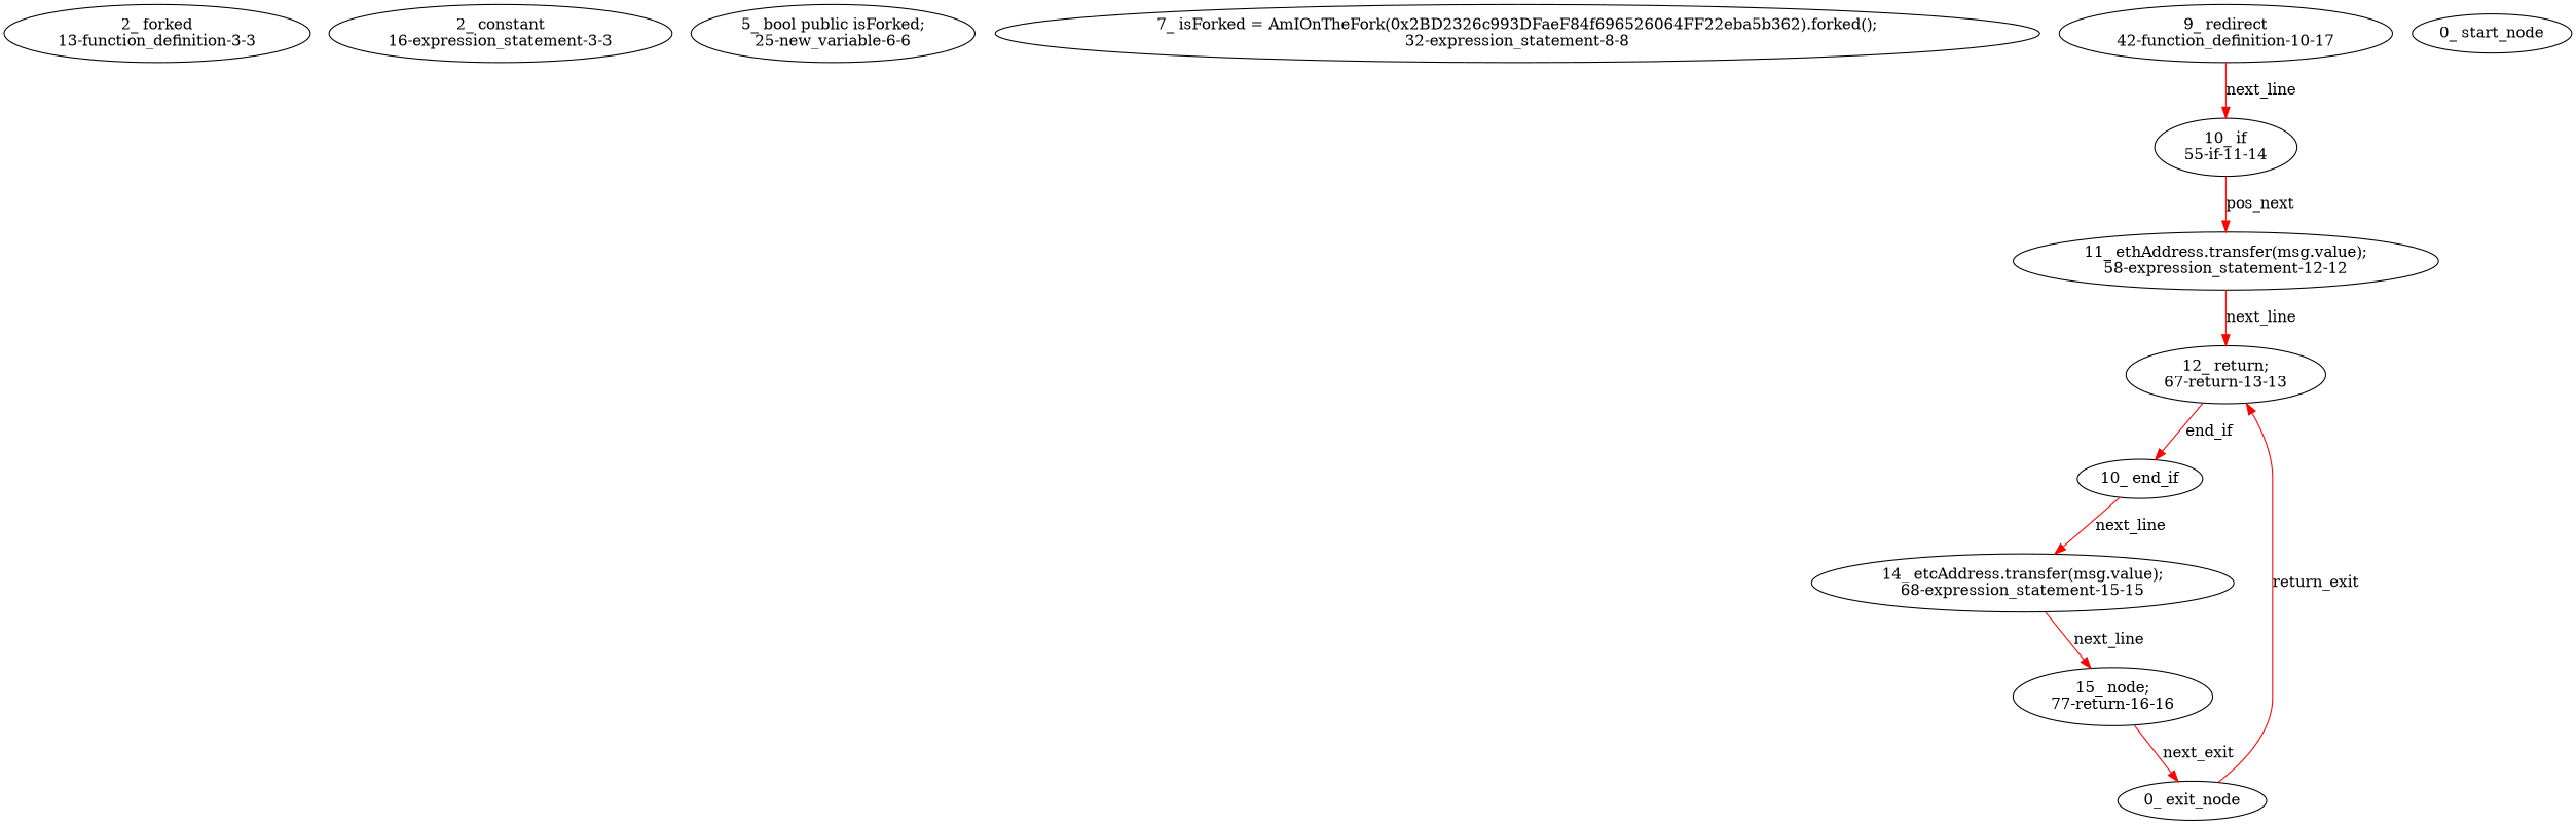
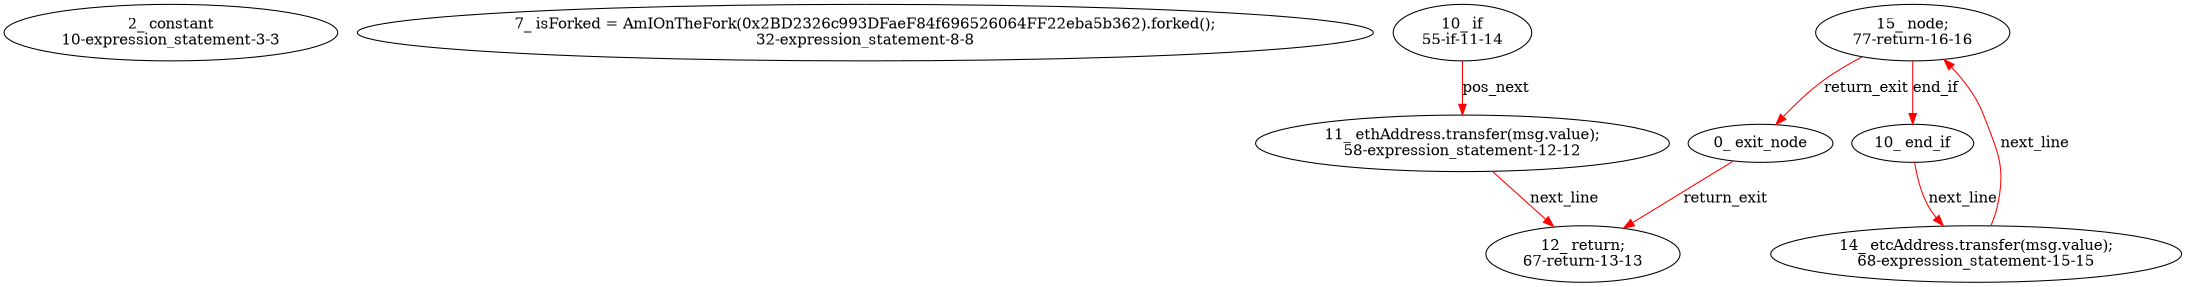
  digraph {
    node [type_label=expression_statement]
    edge [color=red controlflow_type=next_line edge_type=CFG_edge]
-   n1 [label="2_ forked\n13-function_definition-3-3" type_label=function_definition]
-   n2 [label="2_ constant\n16-expression_statement-3-3"]
-   n3 [label="5_ bool public isForked;\n25-new_variable-6-6" type_label=new_variable]
+   n2 [label="2_ constant\n10-expression_statement-3-3"]
    n4 [label="7_ isForked = AmIOnTheFork(0x2BD2326c993DFaeF84f696526064FF22eba5b362).forked();\n32-expression_statement-8-8"]
-   n5 [label="9_ redirect\n42-function_definition-10-17" type_label=function_definition]
    n6 [label="10_ if\n55-if-11-14" type_label=if]
    n7 [label="11_ ethAddress.transfer(msg.value);\n58-expression_statement-12-12"]
    n8 [label="10_ end_if" type_label=end_if]
    n9 [label="14_ etcAddress.transfer(msg.value);\n68-expression_statement-15-15"]
    n10 [label="12_ return;\n67-return-13-13" type_label=return]
    n11 [label="15_ node;\n77-return-16-16" type_label=return]
    n12 [label="0_ exit_node" type_label=exit]
-   n13 [label="0_ start_node" type_label=start]
-   n5 -> n6 [label=next_line]
    n6 -> n7 [controlflow_type=pos_next label=pos_next]
    n7 -> n10 [label=next_line]
    n8 -> n9 [label=next_line]
    n9 -> n11 [label=next_line]
-   n10 -> n8 [controlflow_type=end_if label=end_if]
-   n11 -> n12 [controlflow_type=return_exit label=next_exit]
+   n11 -> n8 [controlflow_type=end_if label=end_if]
+   n11 -> n12 [controlflow_type=return_exit label=return_exit]
    n12 -> n10 [controlflow_type=return_exit label=return_exit]
  }
